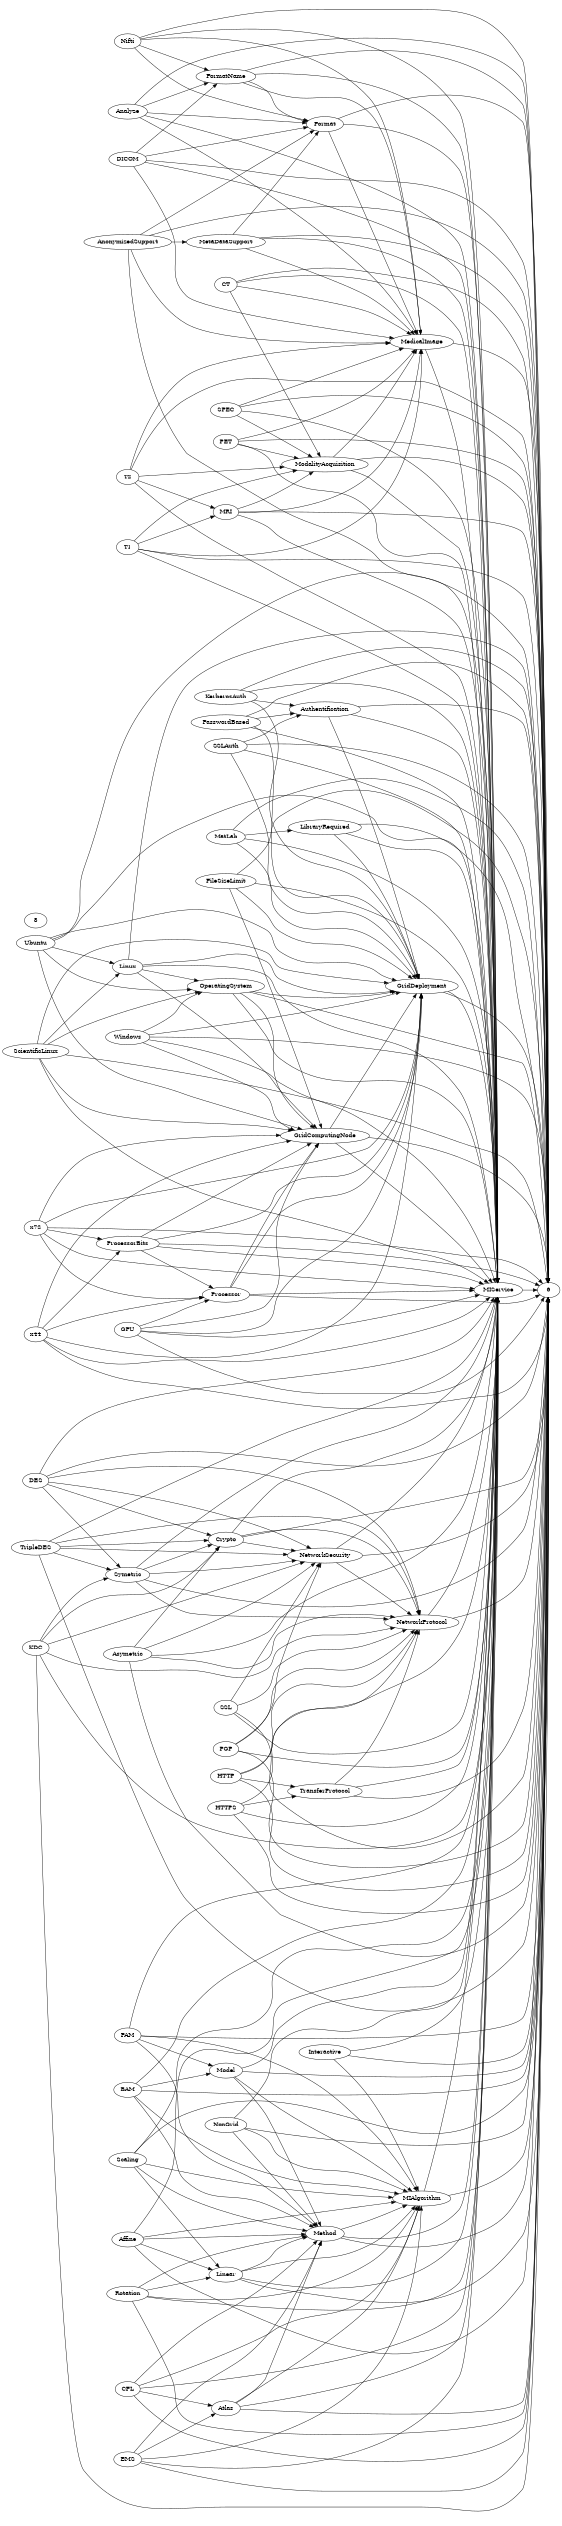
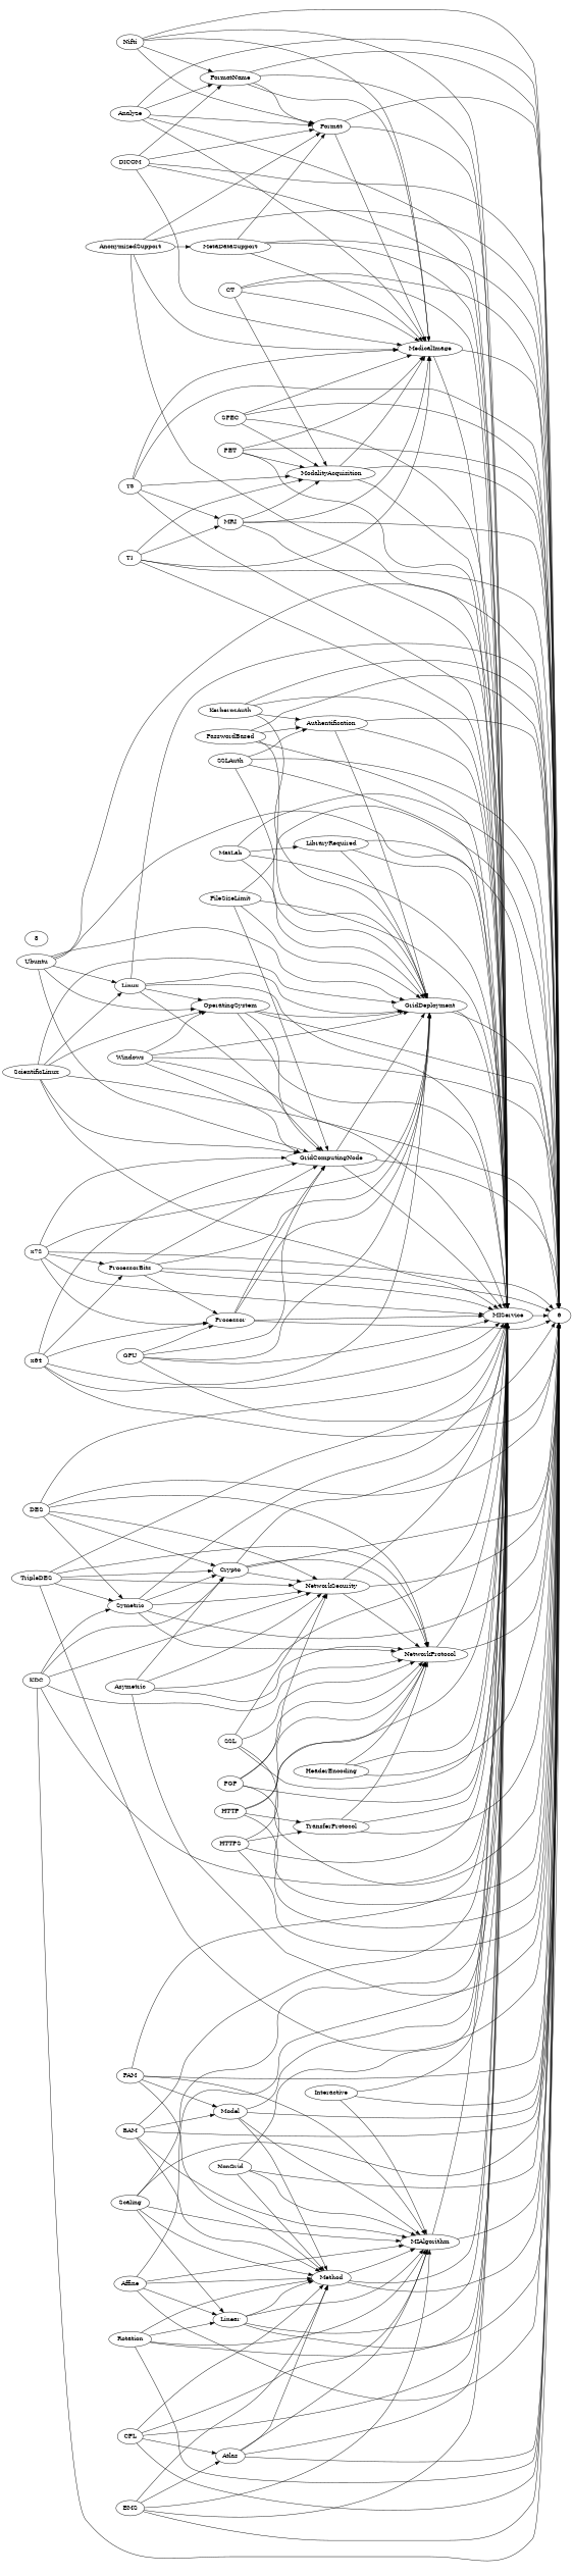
  digraph {
    rankdir=LR
    Nifti
    Format
    n3 [label=6]
    MedicalImage
    MIService
    FormatName
    Windows
    GridDeployment
    OperatingSystem
    GridComputingNode
    Crypto
    NetworkProtocol
    NetworkSecurity
    EMS
    Atlas
    Method
    MIAlgorithm
    Linux
-   T2
+   T2 [label=T3]
    MRI
    ModalityAcquisition
    ProcessorBits
    Processor
    Symetric
-   x64 [label=x44]
+   x64
    Asymetric
    HTTP
    TransferProtocol
    PasswordBased
    Authentification
    PET
    Affine
    Linear
    T1
    Ubuntu
    MetaDataSupport
    PAM
    Model
    NonGrid
    Interactive
    TripleDES
    KDC
    HTTPS
    n44 [label=x72]
+   HeaderEncoding
    SSL
    n47 [label=8]
    CT
    KerberosAuth
    Rotation
    PGP
    DICOM
    SSLAuth
    DES
    Scaling
    GPU
    LibraryRequired
    MatLab
    SPEC
    FileSizeLimit
    AnonymizedSupport
    CFL
    ScientificLinux
    Analyze
    BAM
    Nifti -> Format
    Nifti -> n3
    Nifti -> MedicalImage
    Nifti -> MIService
    Nifti -> FormatName
    Format -> n3
    Format -> MedicalImage
    Format -> MIService
    MedicalImage -> n3
    MedicalImage -> MIService
    MIService -> n3
    FormatName -> Format
    FormatName -> n3
    FormatName -> MedicalImage
    FormatName -> MIService
    Windows -> n3
    Windows -> MIService
    Windows -> GridDeployment
    Windows -> OperatingSystem
    Windows -> GridComputingNode
    GridDeployment -> n3
    GridDeployment -> MIService
    OperatingSystem -> n3
    OperatingSystem -> MIService
    OperatingSystem -> GridDeployment
    OperatingSystem -> GridComputingNode
    GridComputingNode -> n3
    GridComputingNode -> MIService
    GridComputingNode -> GridDeployment
    Crypto -> n3
    Crypto -> MIService
    Crypto -> NetworkProtocol
    Crypto -> NetworkSecurity
    NetworkProtocol -> n3
    NetworkProtocol -> MIService
    NetworkSecurity -> n3
    NetworkSecurity -> MIService
    NetworkSecurity -> NetworkProtocol
    EMS -> n3
    EMS -> MIService
    EMS -> Atlas
    EMS -> Method
    EMS -> MIAlgorithm
    Atlas -> n3
    Atlas -> MIService
    Atlas -> Method
    Atlas -> MIAlgorithm
    Method -> n3
    Method -> MIService
    Method -> MIAlgorithm
    MIAlgorithm -> n3
    MIAlgorithm -> MIService
    Linux -> n3
    Linux -> MIService
    Linux -> GridDeployment
    Linux -> OperatingSystem
    Linux -> GridComputingNode
    T2 -> n3
    T2 -> MedicalImage
    T2 -> MIService
    T2 -> MRI
    T2 -> ModalityAcquisition
    MRI -> n3
    MRI -> MedicalImage
    MRI -> MIService
    MRI -> ModalityAcquisition
    ModalityAcquisition -> n3
    ModalityAcquisition -> MedicalImage
    ModalityAcquisition -> MIService
    ProcessorBits -> n3
    ProcessorBits -> MIService
    ProcessorBits -> GridDeployment
    ProcessorBits -> GridComputingNode
    ProcessorBits -> Processor
    Processor -> n3
    Processor -> MIService
    Processor -> GridDeployment
    Processor -> GridComputingNode
    Symetric -> n3
    Symetric -> MIService
    Symetric -> Crypto
    Symetric -> NetworkProtocol
    Symetric -> NetworkSecurity
    x64 -> n3
    x64 -> MIService
    x64 -> GridDeployment
    x64 -> GridComputingNode
    x64 -> ProcessorBits
    x64 -> Processor
    Asymetric -> n3
    Asymetric -> MIService
    Asymetric -> Crypto
    Asymetric -> NetworkProtocol
    Asymetric -> NetworkSecurity
    HTTP -> n3
    HTTP -> MIService
    HTTP -> NetworkProtocol
    HTTP -> TransferProtocol
    TransferProtocol -> n3
    TransferProtocol -> MIService
    TransferProtocol -> NetworkProtocol
    PasswordBased -> n3
    PasswordBased -> MIService
    PasswordBased -> GridDeployment
    PasswordBased -> Authentification
    Authentification -> n3
    Authentification -> MIService
    Authentification -> GridDeployment
    PET -> n3
    PET -> MedicalImage
    PET -> MIService
    PET -> ModalityAcquisition
    Affine -> n3
    Affine -> MIService
    Affine -> Method
    Affine -> MIAlgorithm
    Affine -> Linear
    Linear -> n3
    Linear -> MIService
    Linear -> Method
    Linear -> MIAlgorithm
    T1 -> n3
    T1 -> MedicalImage
    T1 -> MIService
    T1 -> MRI
    T1 -> ModalityAcquisition
    Ubuntu -> n3
    Ubuntu -> MIService
    Ubuntu -> GridDeployment
    Ubuntu -> OperatingSystem
    Ubuntu -> GridComputingNode
    Ubuntu -> Linux
    MetaDataSupport -> Format
    MetaDataSupport -> n3
    MetaDataSupport -> MedicalImage
    MetaDataSupport -> MIService
    PAM -> n3
    PAM -> MIService
    PAM -> Method
    PAM -> MIAlgorithm
    PAM -> Model
    Model -> n3
    Model -> MIService
    Model -> Method
    Model -> MIAlgorithm
    NonGrid -> n3
    NonGrid -> MIService
    NonGrid -> Method
    NonGrid -> MIAlgorithm
    Interactive -> n3
    Interactive -> MIService
    Interactive -> MIAlgorithm
    TripleDES -> n3
    TripleDES -> MIService
    TripleDES -> Crypto
    TripleDES -> NetworkProtocol
    TripleDES -> NetworkSecurity
    TripleDES -> Symetric
    KDC -> n3
    KDC -> MIService
    KDC -> Crypto
    KDC -> NetworkProtocol
    KDC -> NetworkSecurity
    KDC -> Symetric
    HTTPS -> n3
    HTTPS -> MIService
    HTTPS -> NetworkProtocol
    HTTPS -> TransferProtocol
    n44 -> n3
    n44 -> MIService
    n44 -> GridDeployment
    n44 -> GridComputingNode
    n44 -> ProcessorBits
    n44 -> Processor
+   HeaderEncoding -> n3
+   HeaderEncoding -> MIService
+   HeaderEncoding -> NetworkProtocol
    SSL -> n3
    SSL -> MIService
    SSL -> NetworkProtocol
    SSL -> NetworkSecurity
    CT -> n3
    CT -> MedicalImage
    CT -> MIService
    CT -> ModalityAcquisition
    KerberosAuth -> n3
    KerberosAuth -> MIService
    KerberosAuth -> GridDeployment
    KerberosAuth -> Authentification
    Rotation -> n3
    Rotation -> MIService
    Rotation -> Method
    Rotation -> MIAlgorithm
    Rotation -> Linear
    PGP -> n3
    PGP -> MIService
    PGP -> NetworkProtocol
    PGP -> NetworkSecurity
    DICOM -> Format
    DICOM -> n3
    DICOM -> MedicalImage
    DICOM -> MIService
    DICOM -> FormatName
    SSLAuth -> n3
    SSLAuth -> MIService
    SSLAuth -> GridDeployment
    SSLAuth -> Authentification
    DES -> n3
    DES -> MIService
    DES -> Crypto
    DES -> NetworkProtocol
    DES -> NetworkSecurity
    DES -> Symetric
    Scaling -> n3
    Scaling -> MIService
    Scaling -> Method
    Scaling -> MIAlgorithm
    Scaling -> Linear
    GPU -> n3
    GPU -> MIService
    GPU -> GridDeployment
    GPU -> GridComputingNode
    GPU -> Processor
    LibraryRequired -> n3
    LibraryRequired -> MIService
    LibraryRequired -> GridDeployment
    MatLab -> n3
    MatLab -> MIService
    MatLab -> GridDeployment
    MatLab -> LibraryRequired
    SPEC -> n3
    SPEC -> MedicalImage
    SPEC -> MIService
    SPEC -> ModalityAcquisition
    FileSizeLimit -> n3
    FileSizeLimit -> MIService
    FileSizeLimit -> GridDeployment
    FileSizeLimit -> GridComputingNode
    AnonymizedSupport -> Format
    AnonymizedSupport -> n3
    AnonymizedSupport -> MedicalImage
    AnonymizedSupport -> MIService
    AnonymizedSupport -> MetaDataSupport
    CFL -> n3
    CFL -> MIService
    CFL -> Atlas
    CFL -> Method
    CFL -> MIAlgorithm
    ScientificLinux -> n3
    ScientificLinux -> MIService
    ScientificLinux -> GridDeployment
    ScientificLinux -> OperatingSystem
    ScientificLinux -> GridComputingNode
    ScientificLinux -> Linux
    Analyze -> Format
    Analyze -> n3
    Analyze -> MedicalImage
    Analyze -> MIService
    Analyze -> FormatName
    BAM -> n3
    BAM -> MIService
    BAM -> Method
    BAM -> MIAlgorithm
    BAM -> Model
  }
